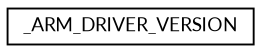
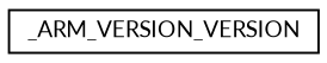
  digraph {
    rankdir=LR
    fontname=Lato
-   n1 [color=black fillcolor=white fontname=Lato fontsize=10 height=0.2 label=_ARM_DRIVER_VERSION shape=record style=filled width=0.4]
+   n1 [color=black fillcolor=white fontname=Lato fontsize=10 height=0.2 label=_ARM_VERSION_VERSION shape=record style=filled width=0.4]
  }
